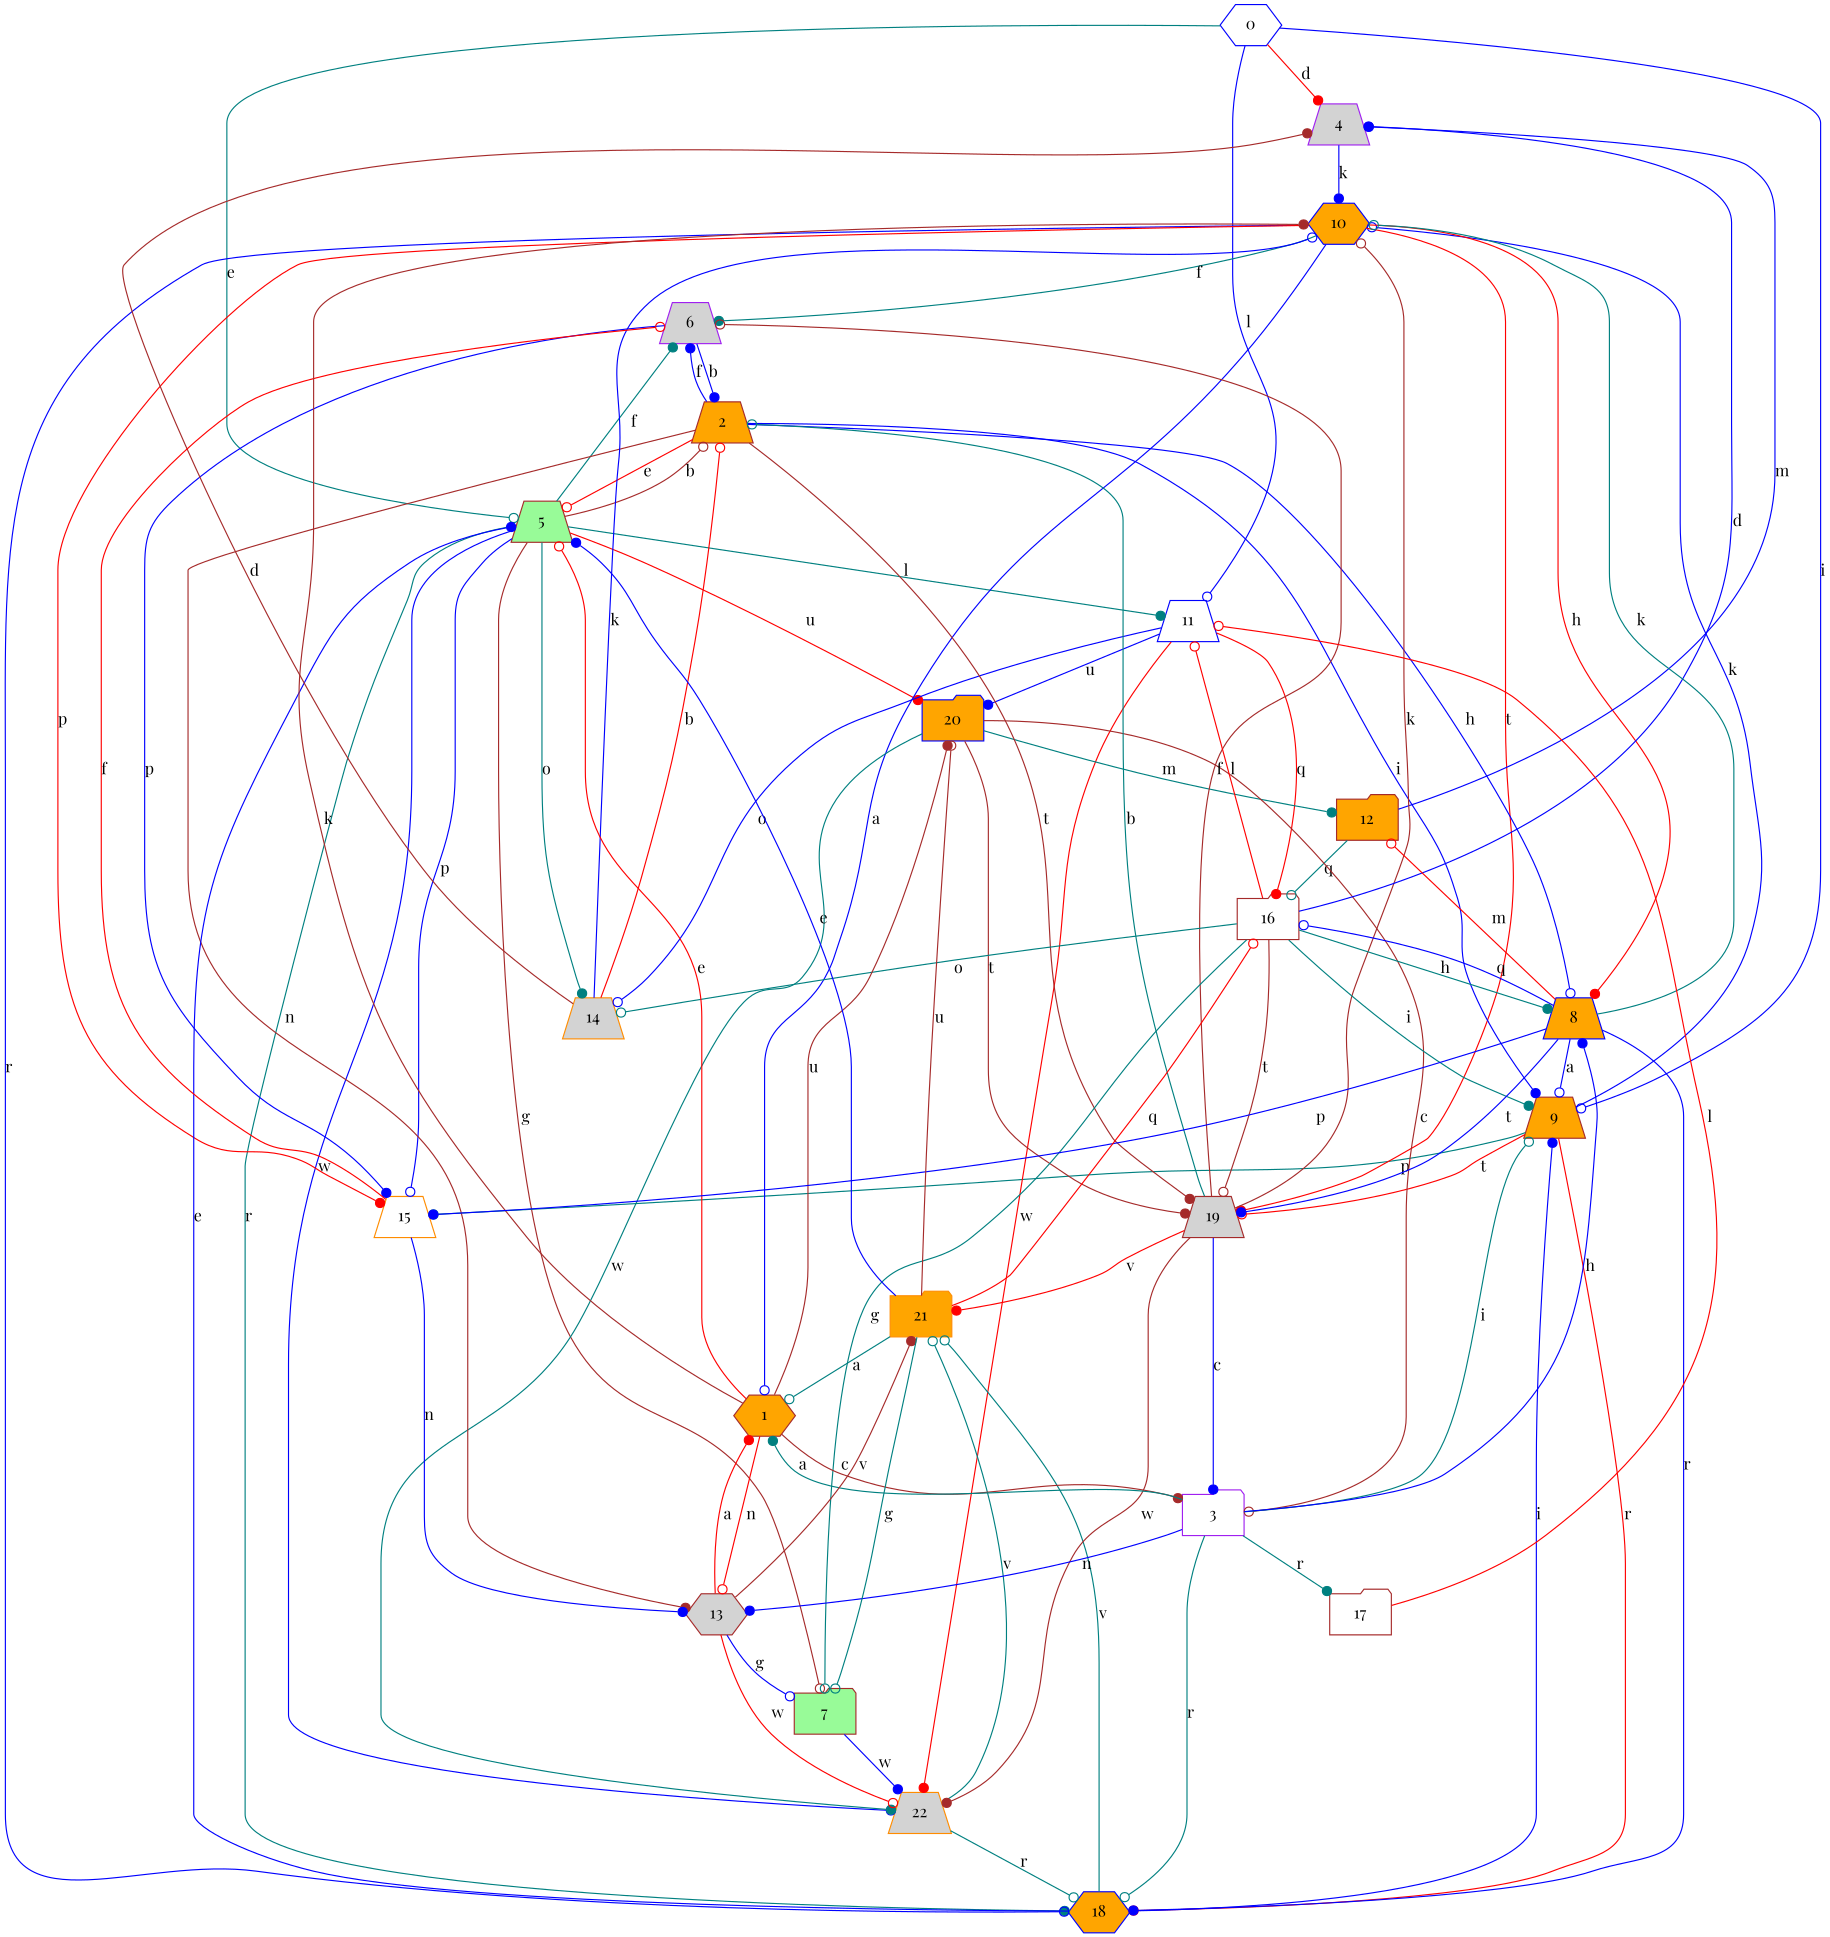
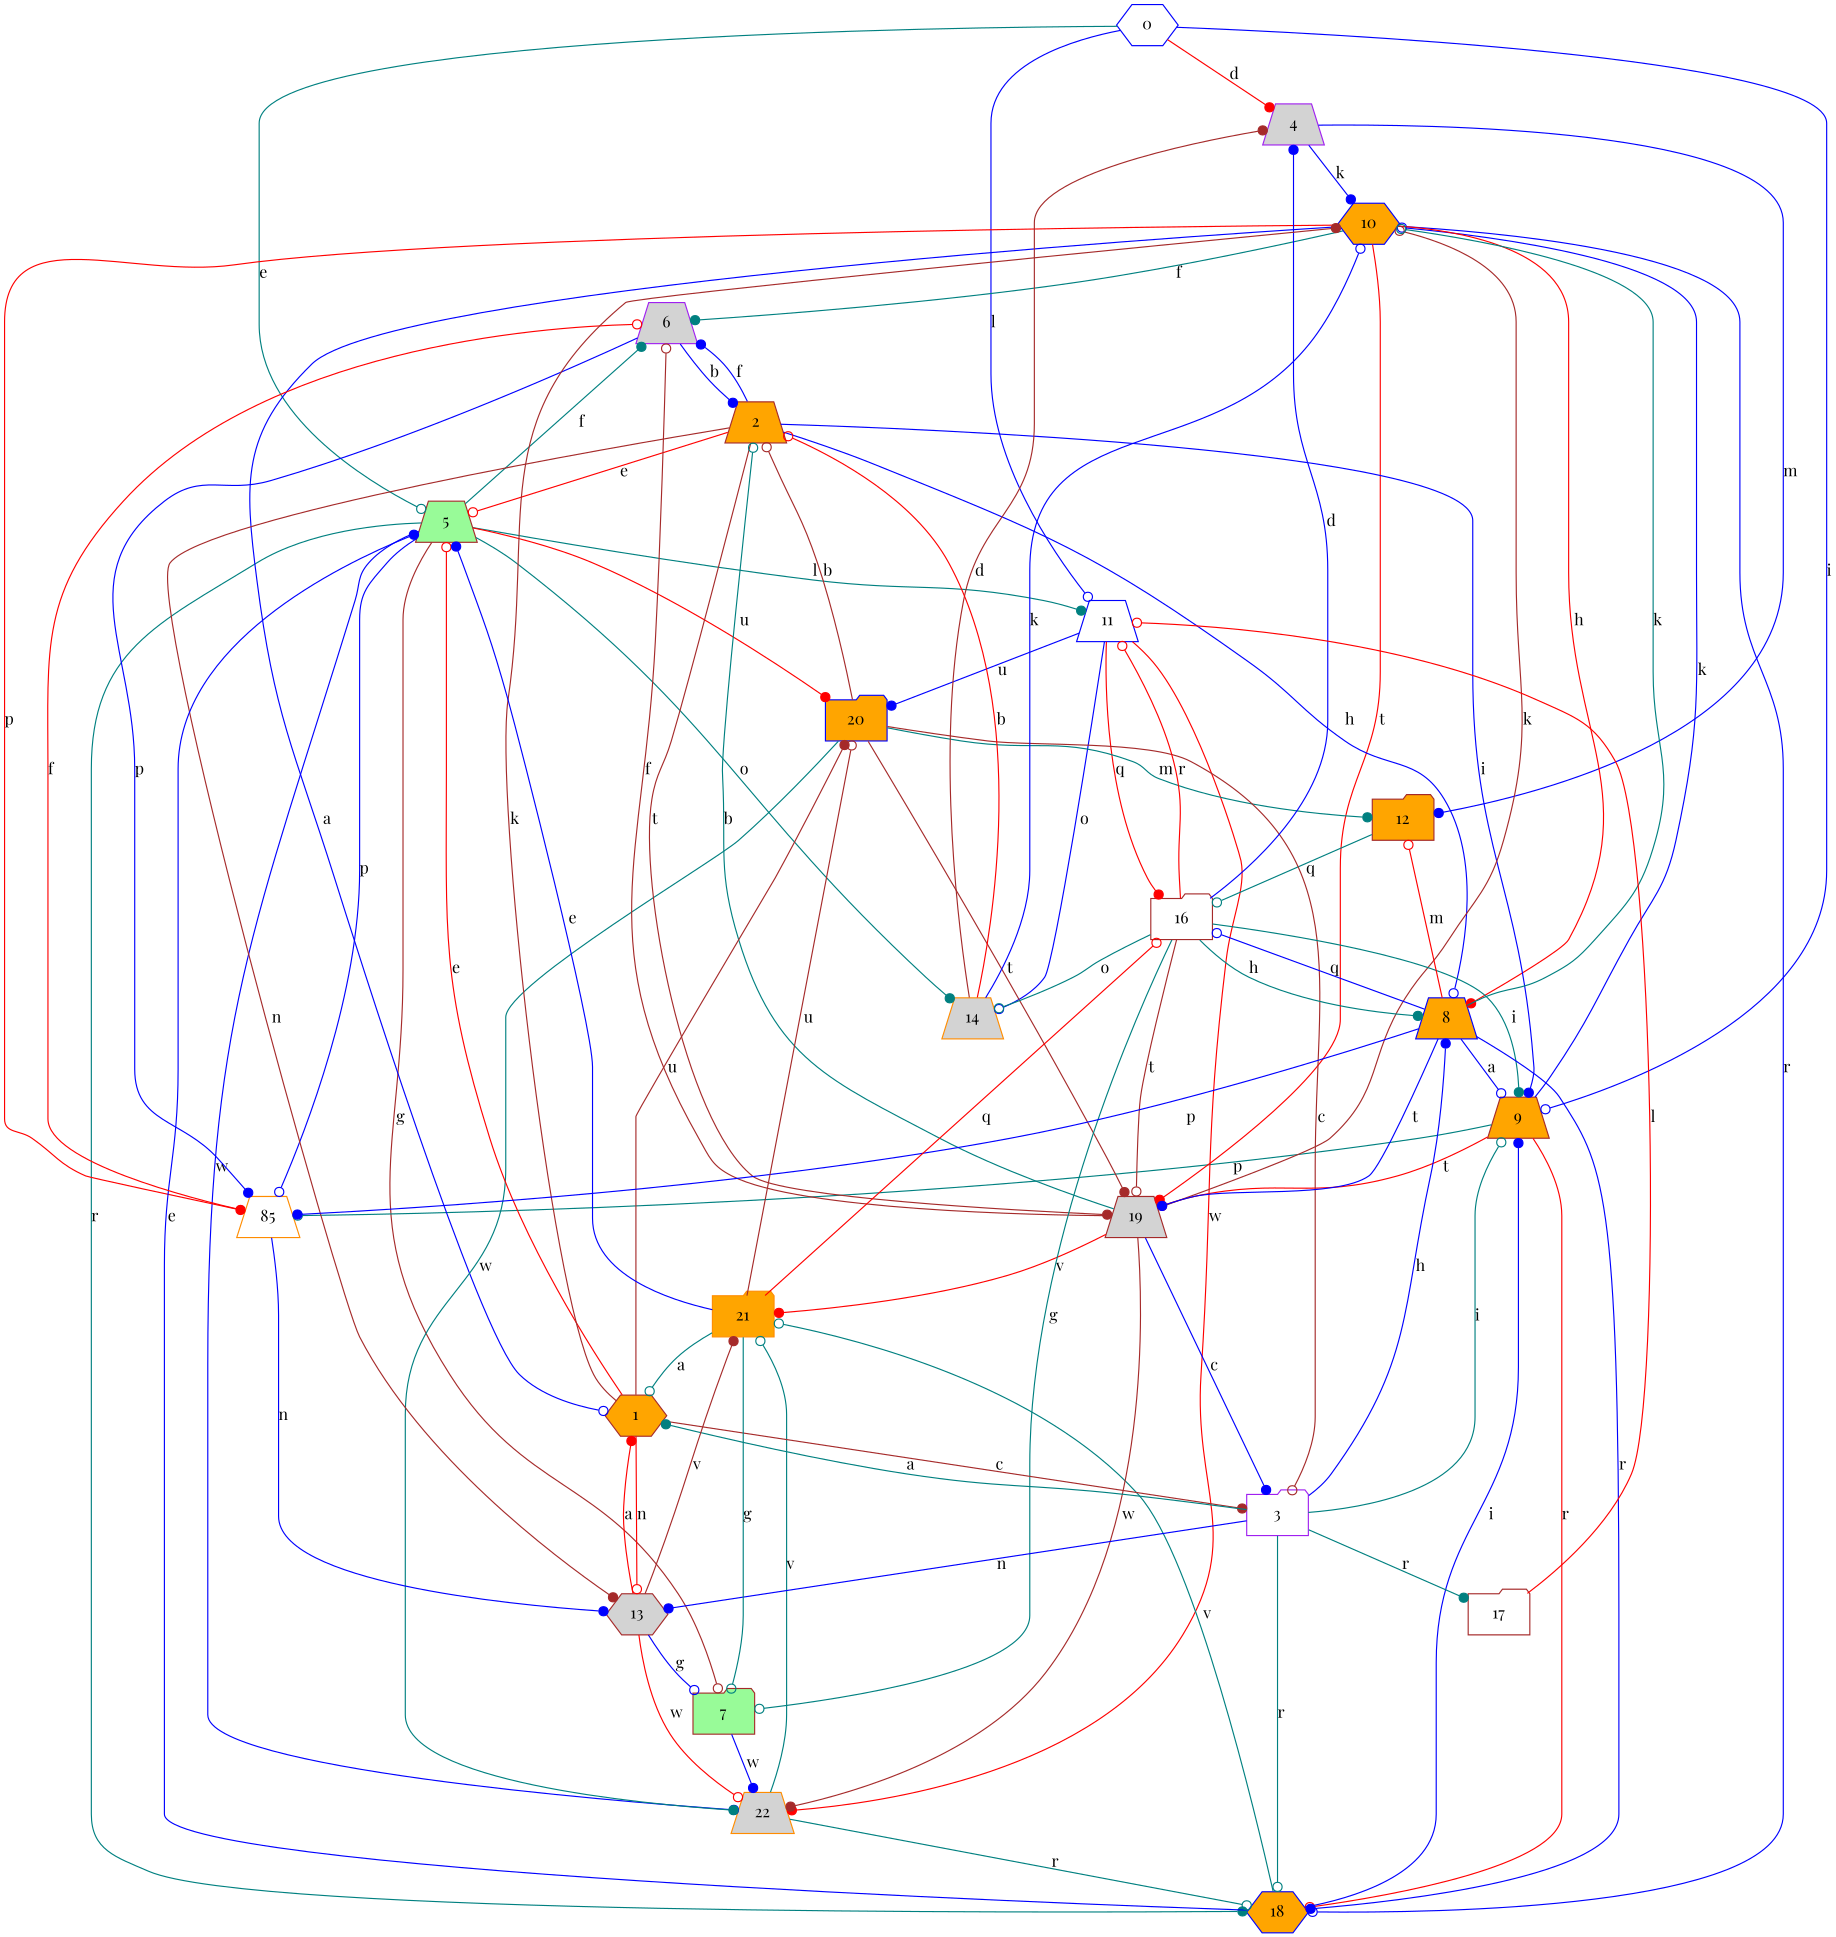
  strict digraph {
    fontname="Playfair Display"
    node [color=brown fillcolor=orange fontname="Playfair Display" shape=trapezium style=filled]
    edge [arrowhead=dot color=blue fontname="Playfair Display"]
    0 [color=blue fillcolor=white shape=hexagon]
    4 [color=purple fillcolor=lightgrey]
    5 [fillcolor=palegreen]
    9
    11 [color=blue fillcolor=white]
    10 [color=blue shape=hexagon]
    12 [shape=folder]
    20 [color=blue shape=folder]
    2
    6 [color=purple fillcolor=lightgrey]
    18 [color=blue shape=hexagon]
    7 [fillcolor=palegreen shape=folder]
    14 [color=darkorange fillcolor=lightgrey]
-   15 [color=darkorange fillcolor=white]
+   15 [color=darkorange fillcolor=white label=85]
    22 [color=darkorange fillcolor=lightgrey]
    19 [fillcolor=lightgrey]
    16 [fillcolor=white shape=folder]
    1 [shape=hexagon]
    3 [color=purple fillcolor=white shape=folder]
    13 [fillcolor=lightgrey shape=hexagon]
    8 [color=blue]
    17 [fillcolor=white shape=folder]
    21 [color=darkorange shape=folder]
    0 -> 4 [color=red label=d]
    0 -> 5 [arrowhead=odot color=teal label=e]
    0 -> 9 [arrowhead=odot label=i]
    0 -> 11 [arrowhead=odot label=l]
    4 -> 10 [label=k]
-   12 -> 4 [label=m]
+   4 -> 12 [label=m]
    5 -> 11 [color=teal label=l]
    5 -> 20 [color=red label=u]
-   5 -> 2 [arrowhead=odot color=brown label=b]
+   20 -> 2 [arrowhead=odot color=brown label=b]
    5 -> 6 [color=teal label=f]
    5 -> 18 [color=teal label=r]
    5 -> 7 [arrowhead=odot color=brown label=g]
    5 -> 14 [color=teal label=o]
    5 -> 15 [arrowhead=odot label=p]
    5 -> 22 [arrowhead=odot label=w]
    9 -> 10 [arrowhead=odot label=k]
    9 -> 18 [arrowhead=odot color=red label=r]
    9 -> 15 [arrowhead=odot color=teal label=p]
    9 -> 19 [arrowhead=odot color=red label=t]
    11 -> 20 [label=u]
    11 -> 14 [arrowhead=odot label=o]
    11 -> 22 [color=red label=w]
    11 -> 16 [color=red label=q]
    10 -> 6 [color=teal label=f]
    10 -> 18 [arrowhead=odot label=r]
    10 -> 15 [color=red label=p]
    10 -> 19 [color=red label=t]
    10 -> 1 [arrowhead=odot label=a]
    10 -> 8 [color=red label=h]
    12 -> 16 [arrowhead=odot color=teal label=q]
    20 -> 12 [color=teal label=m]
    20 -> 22 [color=teal label=w]
    20 -> 19 [color=brown label=t]
    20 -> 3 [arrowhead=odot color=brown label=c]
    2 -> 5 [arrowhead=odot color=red label=e]
    2 -> 9 [label=i]
    2 -> 6 [label=f]
    2 -> 19 [color=brown label=t]
    2 -> 13 [color=brown label=n]
    2 -> 8 [arrowhead=odot label=h]
    6 -> 2 [label=b]
    6 -> 15 [label=p]
    18 -> 5 [label=e]
    18 -> 9 [label=i]
    18 -> 21 [arrowhead=odot color=teal label=v]
    7 -> 22 [label=w]
    14 -> 4 [color=brown label=d]
    14 -> 10 [arrowhead=odot label=k]
    14 -> 2 [arrowhead=odot color=red label=b]
    15 -> 6 [arrowhead=odot color=red label=f]
    15 -> 13 [label=n]
    22 -> 18 [arrowhead=odot color=teal label=r]
    22 -> 21 [arrowhead=odot color=teal label=v]
    19 -> 10 [arrowhead=odot color=brown label=k]
    19 -> 2 [arrowhead=odot color=teal label=b]
    19 -> 6 [arrowhead=odot color=brown label=f]
    19 -> 22 [color=brown label=w]
    19 -> 3 [label=c]
    19 -> 21 [color=red label=v]
    16 -> 4 [label=d]
    16 -> 9 [color=teal label=i]
-   16 -> 11 [arrowhead=odot color=red label=l]
+   16 -> 11 [arrowhead=odot color=red label=r]
    16 -> 7 [arrowhead=odot color=teal label=g]
    16 -> 14 [arrowhead=odot color=teal label=o]
    16 -> 19 [arrowhead=odot color=brown label=t]
    16 -> 8 [color=teal label=h]
    1 -> 5 [arrowhead=odot color=red label=e]
    1 -> 10 [color=brown label=k]
    1 -> 20 [color=brown label=u]
    1 -> 3 [color=brown label=c]
    1 -> 13 [arrowhead=odot color=red label=n]
    3 -> 9 [arrowhead=odot color=teal label=i]
    3 -> 18 [arrowhead=odot color=teal label=r]
    3 -> 1 [color=teal label=a]
    3 -> 13 [label=n]
    3 -> 8 [label=h]
    3 -> 17 [color=teal label=r]
    13 -> 7 [arrowhead=odot label=g]
    13 -> 22 [arrowhead=odot color=red label=w]
    13 -> 1 [color=red label=a]
    13 -> 21 [color=brown label=v]
    8 -> 9 [arrowhead=odot label=a]
    8 -> 10 [arrowhead=odot color=teal label=k]
    8 -> 12 [arrowhead=odot color=red label=m]
    8 -> 18 [label=r]
    8 -> 15 [label=p]
    8 -> 19 [label=t]
    8 -> 16 [arrowhead=odot label=q]
    17 -> 11 [arrowhead=odot color=red label=l]
    21 -> 5 [label=e]
    21 -> 20 [arrowhead=odot color=brown label=u]
    21 -> 7 [arrowhead=odot color=teal label=g]
    21 -> 16 [arrowhead=odot color=red label=q]
    21 -> 1 [arrowhead=odot color=teal label=a]
  }
